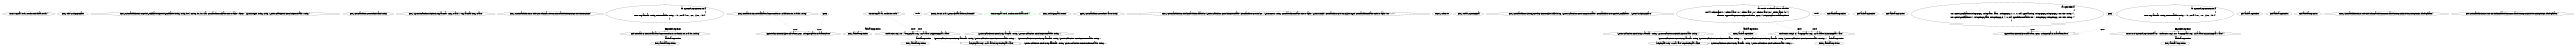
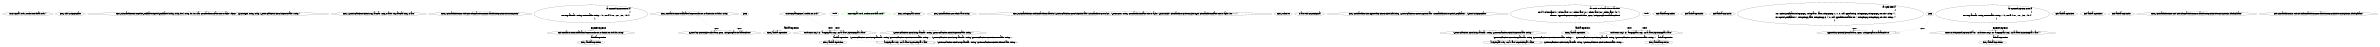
  digraph {
    node [cluster="lambda expression" file="NumberToWordsTests.cs"]
    edge [color=darkseagreen4 style=dashed]
    n1 [cluster="Humanizer.Tests.Localisation.bnBD.NumberToWordsTests.ToOrdinalWords(int, string)" label="Assert.Equal(words, number.ToOrdinalWords())" span="84-84"]
    n2 [cluster="Unk.Any" label="Entry Unk.StringComparer"]
    n3 [cluster="CommandLine.Core.OptionSpecification.OptionSpecification(string, string, bool, string, int, int, char, CommandLine.Infrastructure.Maybe<object>, System.Type, string, string, System.Collections.Generic.IEnumerable<string>)" label="Entry CommandLine.Core.OptionSpecification.OptionSpecification(string, string, bool, string, int, int, char, CommandLine.Infrastructure.Maybe<object>, System.Type, string, string, System.Collections.Generic.IEnumerable<string>)" span="17-17"]
-   n4 [cluster="CommandLine.Core.Token.Name(string)" label="Entry CommandLine.Core.Token.Name(string)" span="19-19"]
    n5 [cluster="System.Collections.Generic.KeyValuePair<TKey, TValue>.KeyValuePair(TKey, TValue)" label="Entry System.Collections.Generic.KeyValuePair<TKey, TValue>.KeyValuePair(TKey, TValue)" span="0-0"]
    n6 [cluster="CommandLine.Tests.Unit.Core.TokenPartitionerTests.Partition_sequence_returns_sequence()" label="Entry CommandLine.Tests.Unit.Core.TokenPartitionerTests.Partition_sequence_returns_sequence()" span="13-13"]
    n7 [cluster="CommandLine.Tests.Unit.Core.TokenPartitionerTests.Partition_sequence_returns_sequence()" label="var expectedSequence = new[]\r\n                {\r\n                    new KeyValuePair<string, IEnumerable<string>>(''i'', new[] {''10'', ''20'', ''30'', ''40''}) \r\n                }" span="16-19"]
    n8 [cluster="Humanizer.Tests.Localisation.bnBD.NumberToWordsTests.ToWords(int, string)" label="Exit Humanizer.Tests.Localisation.bnBD.NumberToWordsTests.ToWords(int, string)" span="40-40"]
    n9 [label="Entry lambda expression" span="33-33"]
    n10 [cluster="Humanizer.Tests.Localisation.bnBD.NumberToWordsTests.ToWords(int, string)" label="Entry Humanizer.Tests.Localisation.bnBD.NumberToWordsTests.ToWords(int, string)" span="40-40"]
    n11 [label="TypeLookup.GetDescriptorInfo(name, specs, StringComparer.InvariantCulture)" span="29-29"]
-   n12 [cluster="Humanizer.Tests.Localisation.bnBD.NumberToWordsTests.ToWords(int, string)" label="Assert.Equal(var, number.ToWords())" span="42-42"]
+   n12 [cluster="Humanizer.Tests.Localisation.bnBD.NumberToWordsTests.ToWords(int, string)" label="Assert.Equal(expected, number.ToWords())" span="42-42"]
    n13 [label="Entry lambda expression" span="29-29"]
    n14 [label="result.Item1.Any(r => a.Key.Equals(r.Key) && a.Value.SequenceEqual(r.Value))" span="33-33"]
    n15 [label="Entry lambda expression" span="33-33"]
    n16 [label="a.Key.Equals(r.Key) && a.Value.SequenceEqual(r.Value)" span="33-33"]
-   n17 [cluster="int.ToWords(System.Globalization.CultureInfo)" label="Entry int.ToWords(System.Globalization.CultureInfo)" span="16-16"]
    n18 [cluster="<invalid-global-code>.ToOrdinalWords(int, string)" color=green community=0 label="Assert.Equal(words, number.ToOrdinalWords())" prediction=0 span="133-133"]
    n19 [cluster="string.Equals(string)" label="Entry string.Equals(returns)" span="0-0"]
    n20 [cluster="CommandLine.Core.Token.Value(string)" label="Entry CommandLine.Core.Token.Value(string)" span="26-26"]
    n21 [cluster="CommandLine.Core.TokenPartitioner.Partition(System.Collections.Generic.IEnumerable<CommandLine.Core.Token>, System.Func<string, CommandLine.Infrastructure.Maybe<System.Tuple<CommandLine.Core.DescriptorType, CommandLine.Infrastructure.Maybe<int>>>>)" label="Entry CommandLine.Core.TokenPartitioner.Partition(System.Collections.Generic.IEnumerable<CommandLine.Core.Token>, System.Func<string, CommandLine.Infrastructure.Maybe<System.Tuple<CommandLine.Core.DescriptorType, CommandLine.Infrastructure.Maybe<int>>>>)" span="16-16"]
    n22 [cluster="Unk.True" label="Entry Unk.True"]
-   n23 [cluster="Unk.SequenceEqual" label="Entry Unk.SequenceEqual"]
+   n23 [cluster="Unk.SequenceEqual" label="TValue Unk.SequenceEqual"]
    n24 [cluster="CommandLine.Core.TypeLookup.GetDescriptorInfo(string, System.Collections.Generic.IEnumerable<CommandLine.Core.OptionSpecification>, System.StringComparer)" label="Entry CommandLine.Core.TypeLookup.GetDescriptorInfo(string, System.Collections.Generic.IEnumerable<CommandLine.Core.OptionSpecification>, System.StringComparer)" span="11-11"]
    n25 [label="Entry lambda expression" span="59-59"]
    n26 [label="Exit lambda expression" span="29-29"]
    n27 [label="Exit lambda expression" span="33-33"]
    n28 [label="Exit lambda expression" span="33-33"]
    n29 [label="TypeLookup.GetDescriptorInfo(name, specs, StringComparer.InvariantCulture)" span="55-55"]
    n30 [label="Entry lambda expression" span="55-55"]
    n31 [label="result.Item1.Any(r => a.Key.Equals(r.Key) && a.Value.SequenceEqual(r.Value))" span="59-59"]
    n32 [label="a.Key.Equals(r.Key) && a.Value.SequenceEqual(r.Value)" span="59-59"]
    n33 [label="Entry lambda expression" span="59-59"]
    n34 [label="Exit lambda expression" span="55-55"]
    n35 [label="Exit lambda expression" span="59-59"]
    n36 [label="Exit lambda expression" span="59-59"]
    n37 [cluster="CommandLine.Tests.Unit.Core.TokenPartitionerTests.Partition_sequence_returns_sequence_with_duplicates()" label="Entry CommandLine.Tests.Unit.Core.TokenPartitionerTests.Partition_sequence_returns_sequence_with_duplicates()" span="39-39"]
    n38 [cluster="CommandLine.Tests.Unit.Core.TokenPartitionerTests.Partition_sequence_returns_sequence_with_duplicates()" label="var expectedSequence = new[]\r\n                {\r\n                    new KeyValuePair<string, IEnumerable<string>>(''i'', new[] {''10'', ''10'', ''30'', ''40''}) \r\n                }" span="42-45"]
    n39 [cluster="CommandLine.Tests.Unit.Core.TokenPartitionerTests.Partition_sequence_returns_sequence_with_duplicates()" label="Assert.True(expectedSequence.All(a => result.Item1.Any(r => a.Key.Equals(r.Key) && a.Value.SequenceEqual(r.Value))))" span="59-59"]
    n40 [cluster="CommandLine.Tests.Unit.Core.TokenPartitionerTests.Partition_sequence_returns_sequence_with_duplicates()" label="var specs =new[]\r\n                {\r\n                    new OptionSpecification(string.Empty, ''stringvalue'', false, string.Empty, -1, -1, '\0', null, typeof(string), string.Empty, string.Empty, new List<string>()),\r\n                    new OptionSpecification(''i'', string.Empty, false, string.Empty, 3, 4, '\0', null, typeof(IEnumerable<int>), string.Empty, string.Empty, new List<string>())\r\n                }" span="46-50"]
    n41 [cluster="CommandLine.Tests.Unit.Core.TokenPartitionerTests.Partition_sequence_returns_sequence_with_duplicates()" label="var result = TokenPartitioner.Partition(\r\n                new[] { Token.Name(''i''), Token.Value(''10''), Token.Value(''10''), Token.Value(''30''), Token.Value(''40'') },\r\n                name => TypeLookup.GetDescriptorInfo(name, specs, StringComparer.InvariantCulture)\r\n                )" span="53-56"]
    n42 [cluster="CommandLine.Tests.Unit.Core.TokenPartitionerTests.Partition_sequence_returns_sequence_with_duplicates()" label="Exit CommandLine.Tests.Unit.Core.TokenPartitionerTests.Partition_sequence_returns_sequence_with_duplicates()" span="39-39"]
    n43 [label=specs cluster=""]
    n44 [label=result cluster=""]
    n45 [label="System.Collections.Generic.KeyValuePair<string, System.Collections.Generic.IEnumerable<string>>" cluster=""]
    n46 [label=specs cluster=""]
    n47 [label=result cluster=""]
    n48 [label="System.Collections.Generic.KeyValuePair<string, System.Collections.Generic.IEnumerable<string>>" cluster=""]
    n7 -> n8 [label=expectedSequence]
    n8 -> n9 [label="lambda expression"]
    n10 -> n11 [label=specs]
    n12 -> n13 [label="lambda expression"]
    n12 -> n14 [label=result]
    n14 -> n15 [label="lambda expression"]
    n14 -> n16 [label="System.Collections.Generic.KeyValuePair<string, System.Collections.Generic.IEnumerable<string>>"]
    n16 -> n16 [label="System.Collections.Generic.KeyValuePair<string, System.Collections.Generic.IEnumerable<string>>"]
    n31 -> n25 [label="lambda expression"]
    n31 -> n32 [label="System.Collections.Generic.KeyValuePair<string, System.Collections.Generic.IEnumerable<string>>"]
    n32 -> n32 [label="System.Collections.Generic.KeyValuePair<string, System.Collections.Generic.IEnumerable<string>>"]
    n38 -> n39 [label=expectedSequence]
    n39 -> n33 [label="lambda expression"]
    n40 -> n29 [label=specs]
    n41 -> n30 [label="lambda expression"]
    n41 -> n31 [label=result]
    n43 -> n11 [label=specs]
    n44 -> n14 [label=result]
    n45 -> n16 [label="System.Collections.Generic.KeyValuePair<string, System.Collections.Generic.IEnumerable<string>>"]
    n46 -> n29 [label=specs]
    n47 -> n31 [label=result]
    n48 -> n32 [label="System.Collections.Generic.KeyValuePair<string, System.Collections.Generic.IEnumerable<string>>"]
  }
